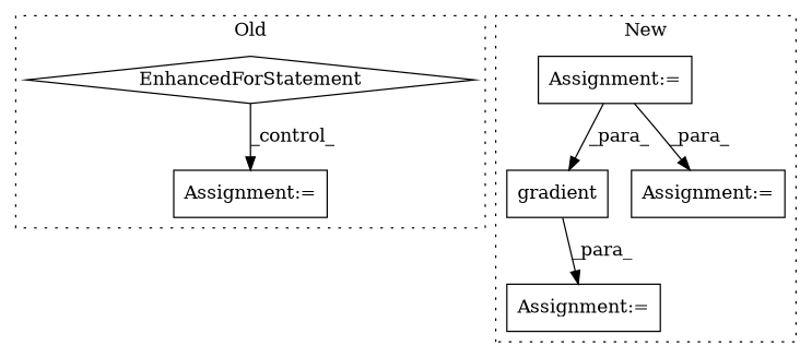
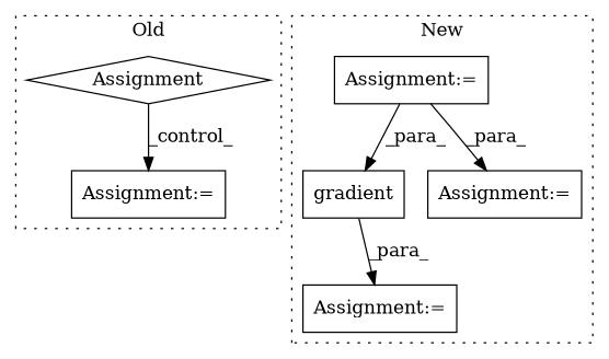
  digraph {
    node [a=7 l=1 shape=box]
-   n1 [a=70 l="73,2" label=EnhancedForStatement s="12182,12295" shape=diamond]
+   n1 [a=70 l="73,2" label=Assignment s="12182,12295" shape=diamond]
    n2 [label="Assignment:=" s=12672]
    n3 [a=32 l="9,1" label=gradient s="12605,12635"]
    n4 [label="Assignment:=" s=12599]
    n5 [label="Assignment:=" s=12094]
    n6 [label="Assignment:=" s=12731]
    subgraph cluster_1 {
      label=Old
      style=dotted
      n1
      n2
    }
    subgraph cluster_2 {
      label=New
      style=dotted
      n3
      n4
      n5
      n6
    }
    n1 -> n2 [label=_control_]
    n3 -> n4 [label=_para_]
    n5 -> n3 [label=_para_]
    n5 -> n6 [label=_para_]
  }
